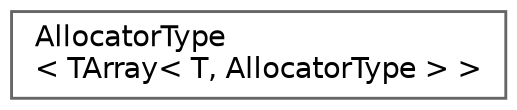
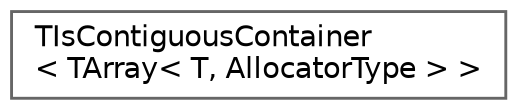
  digraph {
    rankdir=LR
-   n1 [color=grey40 fillcolor=white fontname=Helvetica fontsize=10 height=0.2 label="AllocatorType\l\< TArray\< T, AllocatorType \> \>" shape=box style=filled width=0.4]
+   n1 [color=grey40 fillcolor=white fontname=Helvetica fontsize=10 height=0.2 label="TIsContiguousContainer\l\< TArray\< T, AllocatorType \> \>" shape=box style=filled width=0.4]
  }
